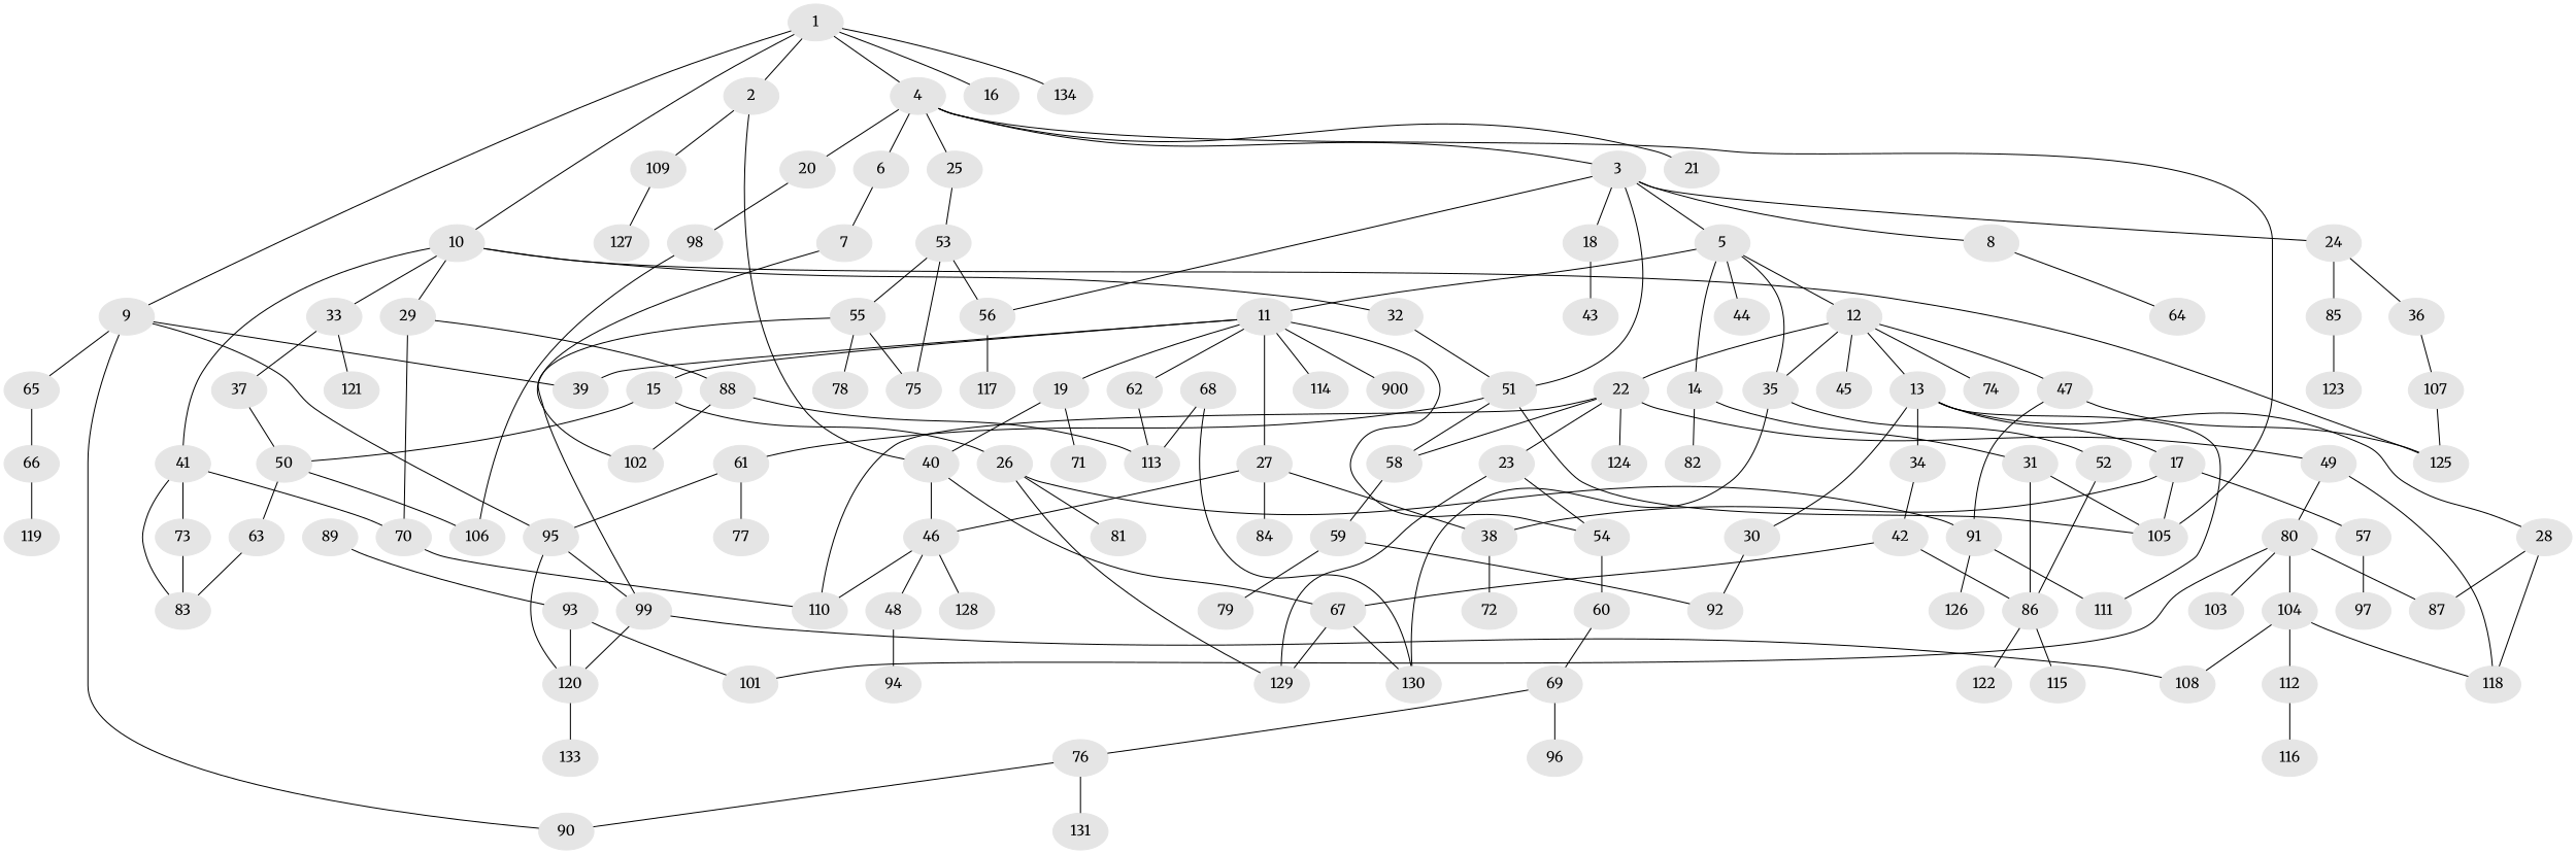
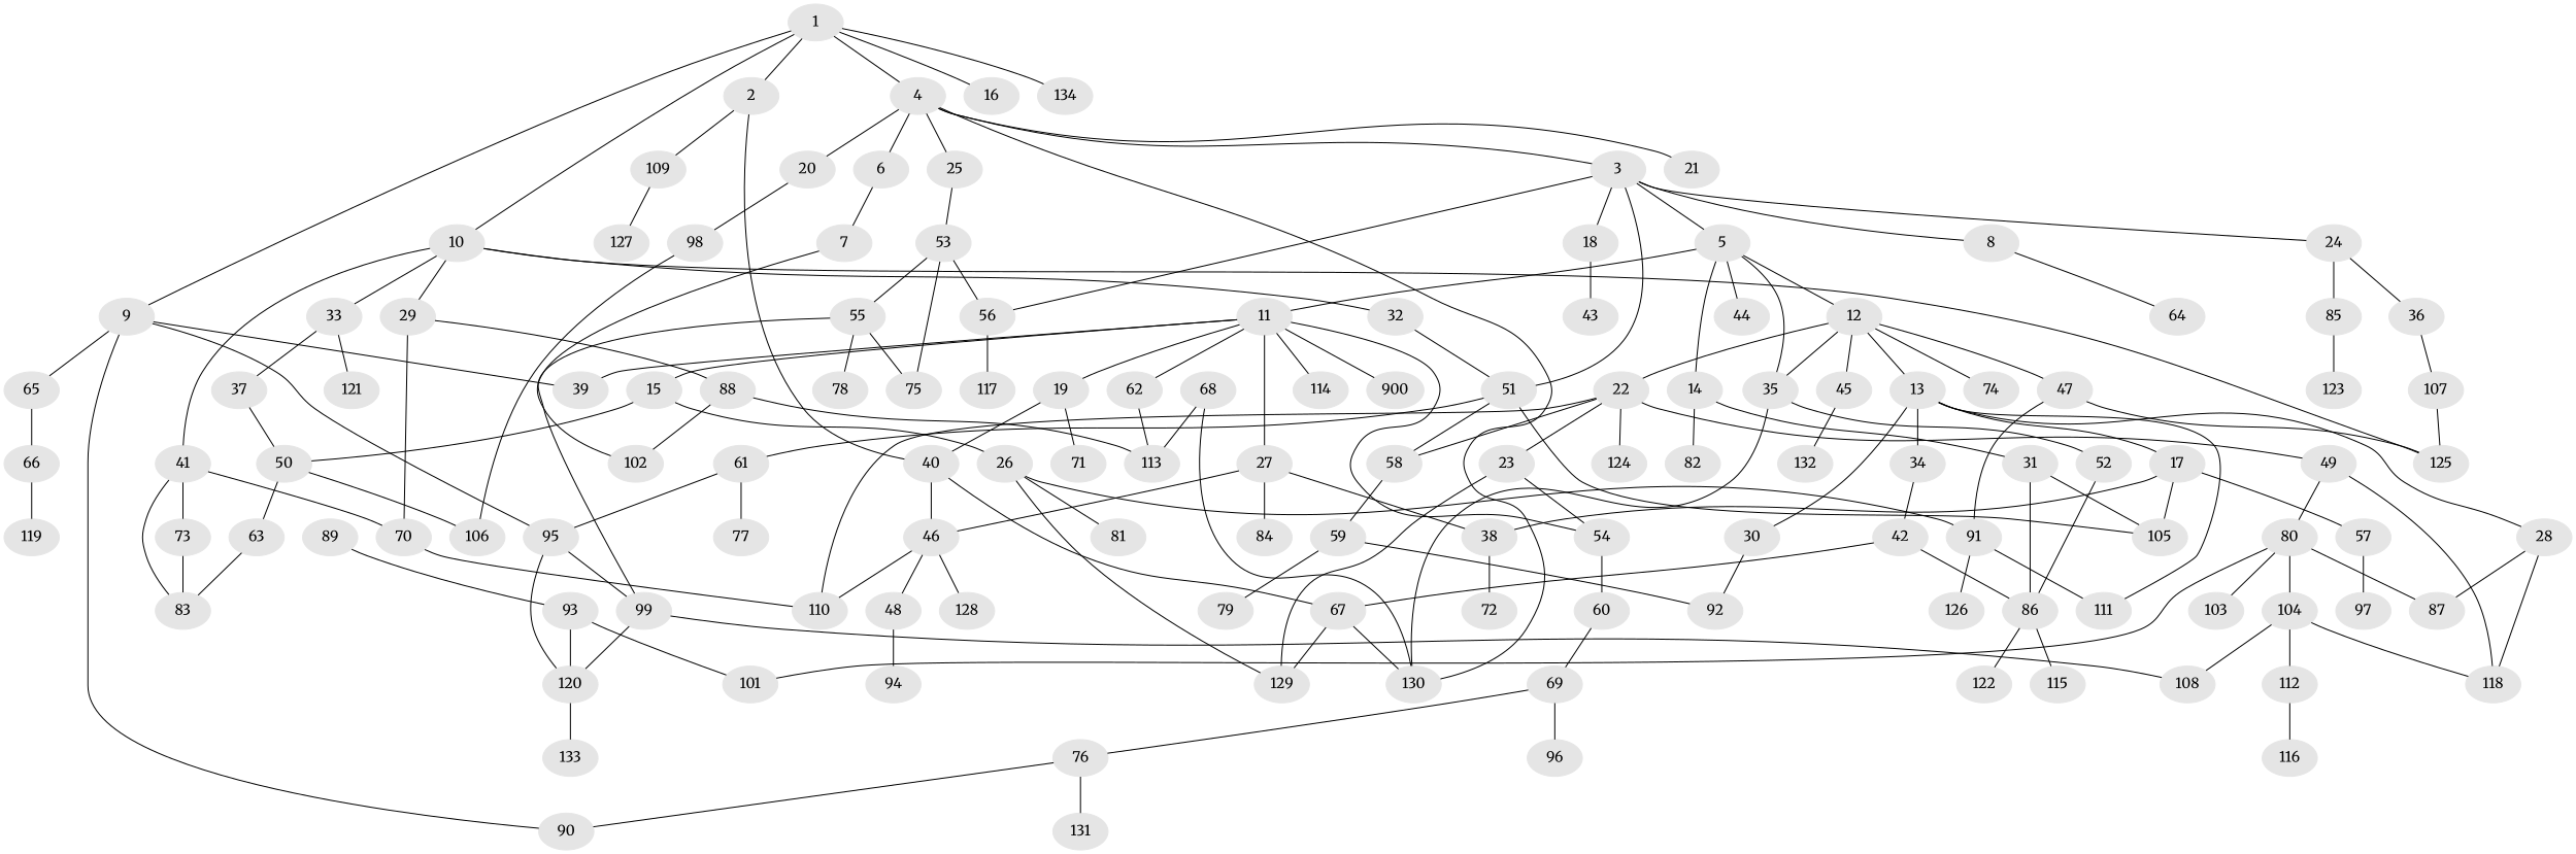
  graph {
    fontname=Merriweather
    node [color=gray90 fontname=Merriweather style=filled]
    edge [fontname=Merriweather]
    1
    2
    4
    9
    10
    16
    134
    40
    109
    3
    5
    8
    18
    24
    51
    56
    6
    20
    21
    25
    130
    39
    65
    90
    95
    29
    32
    33
    41
    125
    46
    67
    127
    11
    12
    14
    35
    44
    64
    43
    36
    85
    58
    105
    61
    117
    7
    98
    53
    15
    19
    27
    54
    62
    n55 [label=900]
    114
    13
    22
    45
    47
    74
    31
    82
    52
    102
    66
    99
    120
    70
    88
    37
    121
    73
    83
    26
    50
    71
    38
    84
    60
    113
    17
    28
    30
    34
    111
    23
    49
    110
    124
+   132
    91
    57
    87
    118
    92
    42
    86
    129
    81
    63
    106
    72
    97
    68
    80
    59
    107
    123
    55
    75
    126
    48
    128
    115
    122
    94
    101
    103
    104
    77
    78
    69
    89
    93
    108
    79
    76
    96
    119
    131
    112
    133
    116
    1 -- 2
    1 -- 4
    1 -- 9
    1 -- 10
    1 -- 16
    1 -- 134
    2 -- 40
    2 -- 109
    4 -- 3
    4 -- 6
    4 -- 20
    4 -- 21
    4 -- 25
-   4 -- 105
+   4 -- 130
    9 -- 39
    9 -- 65
    9 -- 90
    9 -- 95
    10 -- 29
    10 -- 32
    10 -- 33
    10 -- 41
    10 -- 125
    40 -- 46
    40 -- 67
    109 -- 127
    3 -- 5
    3 -- 8
    3 -- 18
    3 -- 24
    3 -- 51
    3 -- 56
    5 -- 11
    5 -- 12
    5 -- 14
    5 -- 35
    5 -- 44
    8 -- 64
    18 -- 43
    24 -- 36
    24 -- 85
    51 -- 58
    51 -- 105
    51 -- 61
    56 -- 117
    6 -- 7
    20 -- 98
    25 -- 53
    65 -- 66
    95 -- 99
    95 -- 120
    29 -- 70
    29 -- 88
    32 -- 51
    33 -- 37
    33 -- 121
    41 -- 70
    41 -- 73
    41 -- 83
    46 -- 110
    46 -- 48
    46 -- 128
    67 -- 130
    67 -- 129
    11 -- 39
    11 -- 15
    11 -- 19
    11 -- 27
    11 -- 54
    11 -- 62
    11 -- n55
    11 -- 114
    12 -- 35
    12 -- 13
    12 -- 22
    12 -- 45
    12 -- 47
    12 -- 74
    14 -- 31
    14 -- 82
    35 -- 130
    35 -- 52
    36 -- 107
    85 -- 123
    58 -- 59
    61 -- 95
    61 -- 77
    7 -- 102
    98 -- 106
    53 -- 56
    53 -- 55
    53 -- 75
    15 -- 26
    15 -- 50
    19 -- 40
    19 -- 71
    27 -- 46
    27 -- 38
    27 -- 84
    54 -- 60
    62 -- 113
    13 -- 17
    13 -- 28
    13 -- 30
    13 -- 34
    13 -- 111
    22 -- 58
    22 -- 23
    22 -- 49
    22 -- 110
    22 -- 124
+   45 -- 132
    47 -- 125
    47 -- 91
    31 -- 105
    31 -- 86
    52 -- 86
    66 -- 119
    99 -- 120
    99 -- 108
    120 -- 133
    70 -- 110
    88 -- 102
    88 -- 113
    37 -- 50
    73 -- 83
    26 -- 91
    26 -- 129
    26 -- 81
    50 -- 63
    50 -- 106
    38 -- 72
    60 -- 69
    17 -- 105
    17 -- 38
    17 -- 57
    28 -- 87
    28 -- 118
    30 -- 92
    34 -- 42
    23 -- 54
    23 -- 129
    49 -- 118
    49 -- 80
    91 -- 111
    91 -- 126
    57 -- 97
    42 -- 67
    42 -- 86
    86 -- 115
    86 -- 122
    63 -- 83
    68 -- 130
    68 -- 113
    80 -- 87
    80 -- 101
    80 -- 103
    80 -- 104
    59 -- 92
    59 -- 79
    107 -- 125
    55 -- 99
    55 -- 75
    55 -- 78
    48 -- 94
    104 -- 118
    104 -- 108
    104 -- 112
    69 -- 76
    69 -- 96
    89 -- 93
    93 -- 120
    93 -- 101
    76 -- 90
    76 -- 131
    112 -- 116
  }
